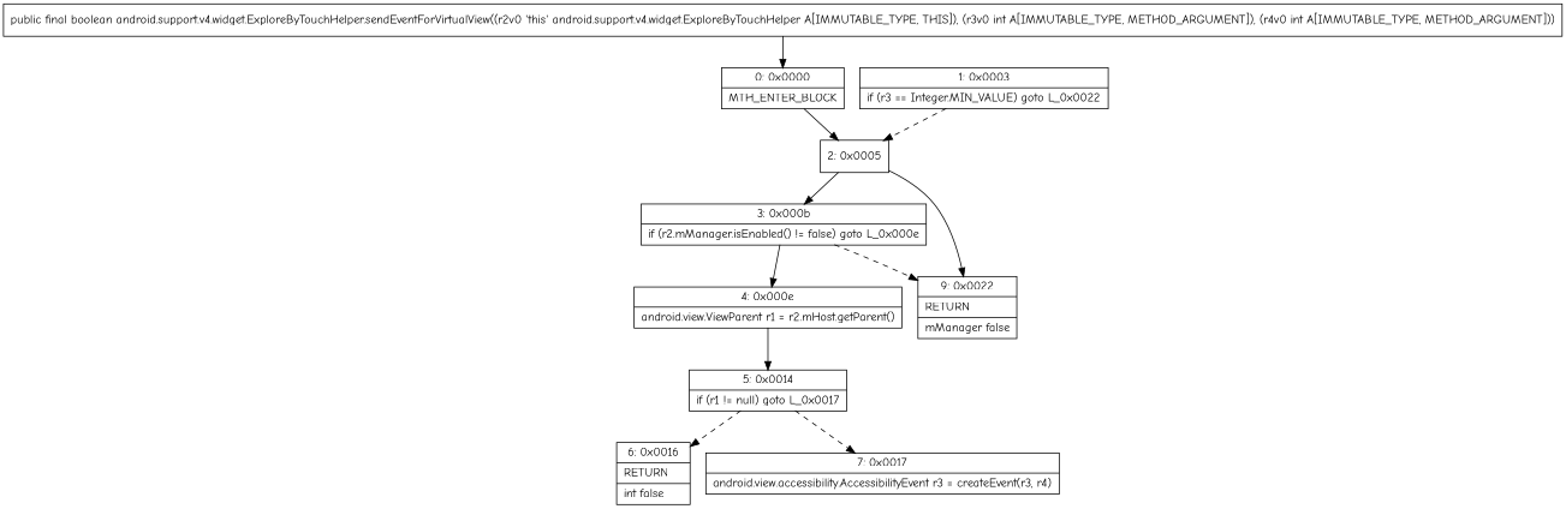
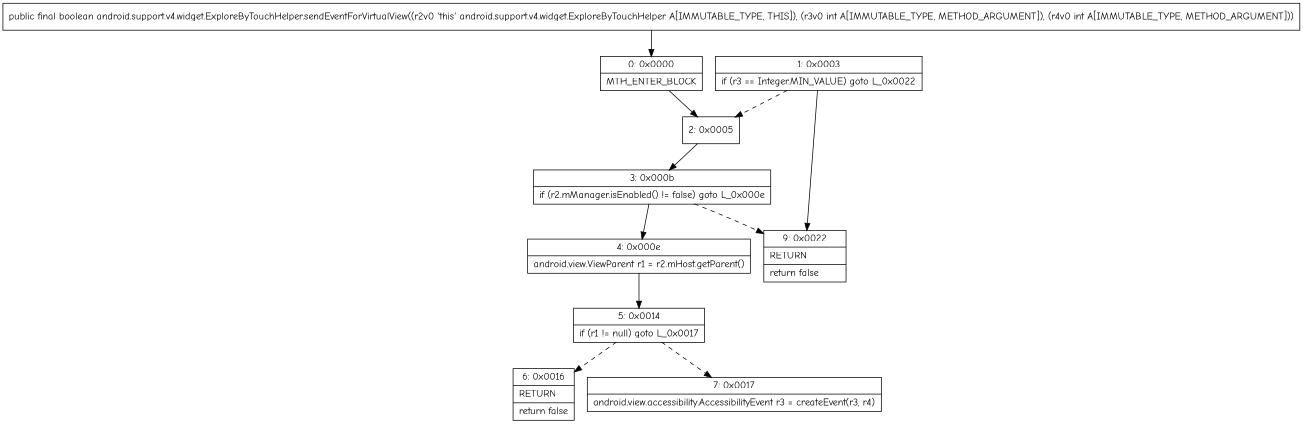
  digraph {
    fontname="Comic Neue"
    node [fontname="Comic Neue" shape=record]
    edge [fontname="Comic Neue"]
    n1 [label="{0\:\ 0x0000|MTH_ENTER_BLOCK\l}"]
    n2 [label="{2\:\ 0x0005}"]
    n3 [label="{1\:\ 0x0003|if (r3 == Integer.MIN_VALUE) goto L_0x0022\l}"]
-   n4 [label="{9\:\ 0x0022|RETURN\l|mManager false\l}"]
+   n4 [label="{9\:\ 0x0022|RETURN\l|return false\l}"]
    n5 [label="{3\:\ 0x000b|if (r2.mManager.isEnabled() != false) goto L_0x000e\l}"]
    n6 [label="{4\:\ 0x000e|android.view.ViewParent r1 = r2.mHost.getParent()\l}"]
    n7 [label="{5\:\ 0x0014|if (r1 != null) goto L_0x0017\l}"]
-   n8 [label="{6\:\ 0x0016|RETURN\l|int false\l}"]
+   n8 [label="{6\:\ 0x0016|RETURN\l|return false\l}"]
    n9 [label="{7\:\ 0x0017|android.view.accessibility.AccessibilityEvent r3 = createEvent(r3, r4)\l}"]
    n10 [label="{public final boolean android.support.v4.widget.ExploreByTouchHelper.sendEventForVirtualView((r2v0 'this' android.support.v4.widget.ExploreByTouchHelper A[IMMUTABLE_TYPE, THIS]), (r3v0 int A[IMMUTABLE_TYPE, METHOD_ARGUMENT]), (r4v0 int A[IMMUTABLE_TYPE, METHOD_ARGUMENT])) }"]
    n1 -> n2
    n2 -> n5
    n3 -> n2 [style=dashed]
-   n2 -> n4
+   n3 -> n4
    n5 -> n4 [style=dashed]
    n5 -> n6
    n6 -> n7
    n7 -> n8 [style=dashed]
    n7 -> n9 [style=dashed]
    n10 -> n1
  }
